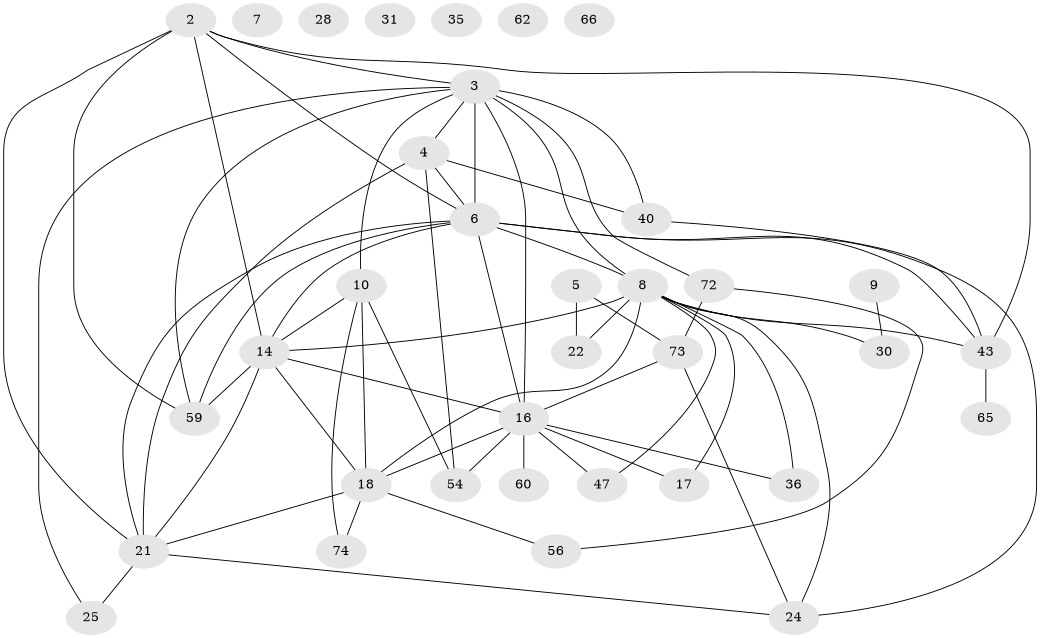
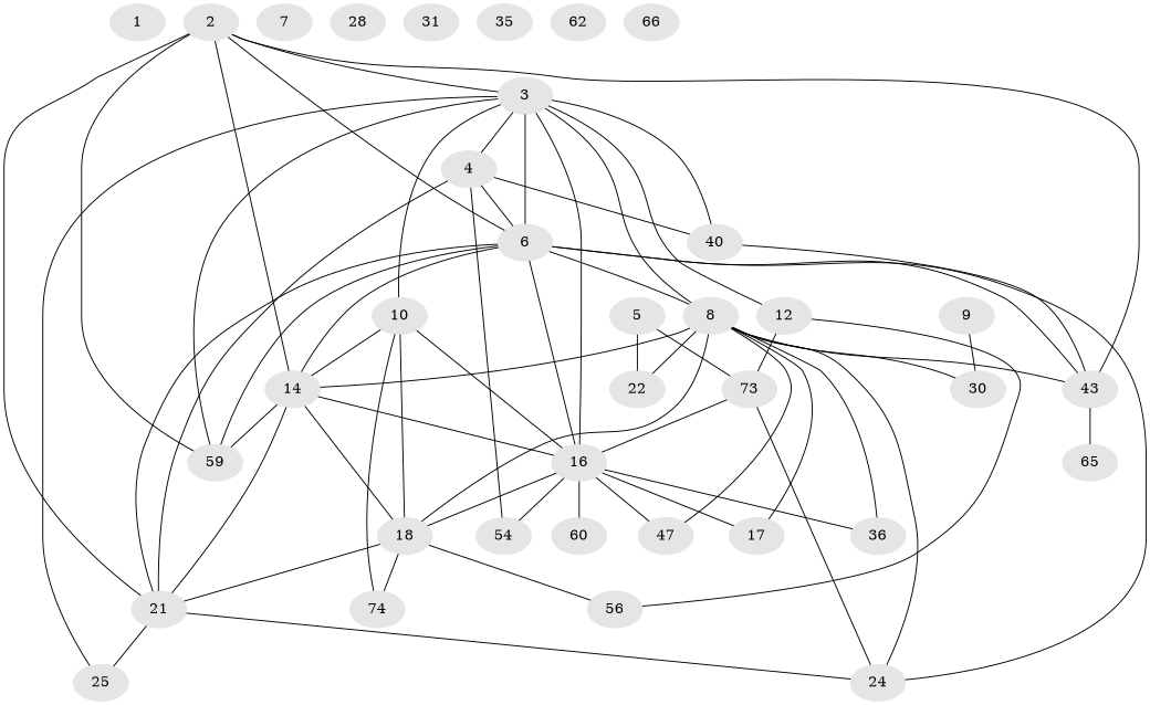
  graph {
    node [color=gray90 style=filled]
+   1
    2 [super="+11+55+69"]
    3 [super="+27+71+73"]
    6 [super="+20+38+57"]
    14 [super="+15+25+26+52+70"]
    21 [super="+45+51"]
    43 [super="+61"]
    59 [super="+64"]
    4 [super="+34+41"]
    8 [super="+19+23+42+49+72"]
    10 [super="+67"]
-   12 [super="+32" label=72]
+   12 [super="+32"]
    16 [super="+33+37+39+63"]
    n14 [label=25]
    40 [super="+50"]
    24 [super="+44"]
    18 [super="+48"]
    65
    54 [super="+58"]
    30 [super="+46"]
    22
    17
    36
    47
    74
    n26 [label=73 super="+68"]
    56
    60
    5 [super="+53"]
    7
    9
    28
    31
    35
    62
    66
    2 -- 3
    2 -- 6
    2 -- 14
    2 -- 21
    2 -- 43
    2 -- 59
    3 -- 6
    3 -- 59
    3 -- 4
    3 -- 8
    3 -- 10
    3 -- 12
    3 -- 16 [weight=2]
    3 -- n14
    3 -- 40
    6 -- 14
    6 -- 21
    6 -- 43
    6 -- 59
    6 -- 8 [weight=2]
    6 -- 16
    6 -- 24
    14 -- 21 [weight=2]
    14 -- 59
    14 -- 16 [weight=2]
    14 -- 18
    21 -- n14
    21 -- 24
    43 -- 65
    4 -- 6
    4 -- 21 [weight=2]
    4 -- 40
    4 -- 54
    8 -- 14 [weight=2]
    8 -- 43
    8 -- 24
    8 -- 18
    8 -- 30
    8 -- 22
    8 -- 17
    8 -- 36
    8 -- 47
    10 -- 14
-   10 -- 54
+   10 -- 16
    10 -- 18
    10 -- 74
    12 -- n26
    12 -- 56
    16 -- 18
    16 -- 54
    16 -- 17
    16 -- 36
    16 -- 47
    16 -- 60
    40 -- 43
    18 -- 21
    18 -- 74
    18 -- 56
    n26 -- 16
    n26 -- 24
    5 -- 22
    5 -- n26
    9 -- 30
  }
